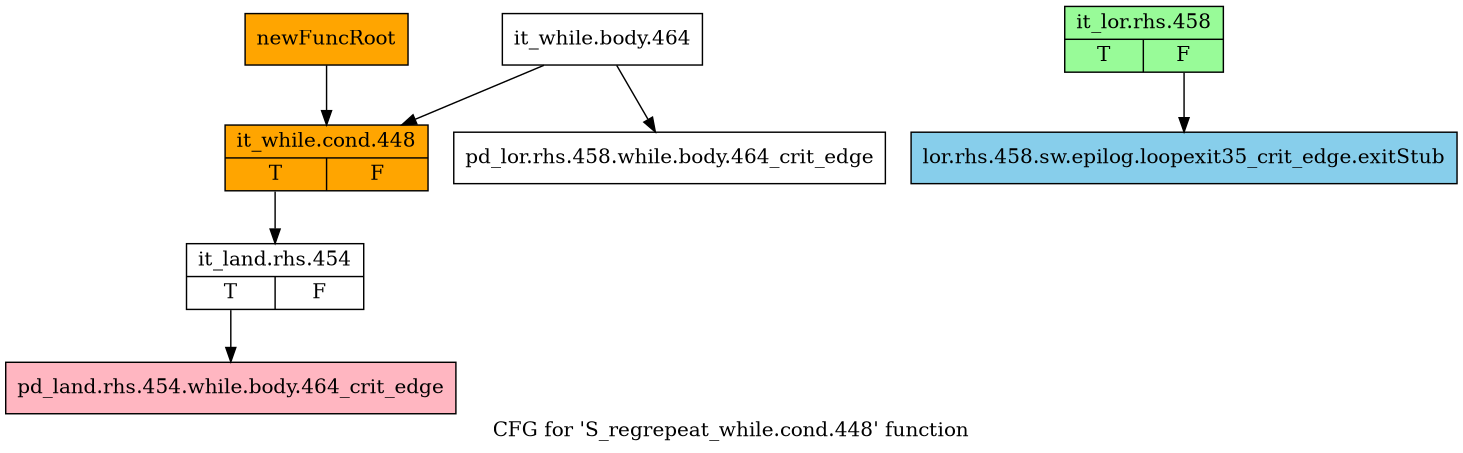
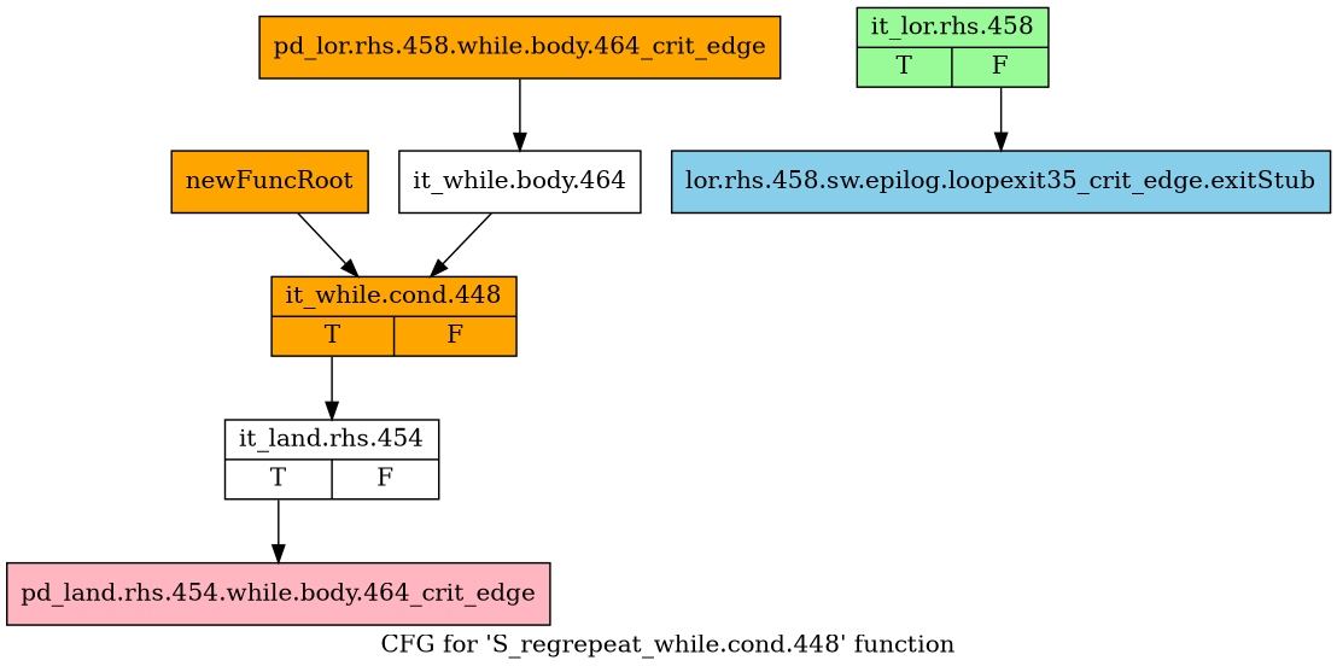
  digraph {
    label="CFG for 'S_regrepeat_while.cond.448' function"
    node [fillcolor=white shape=record style=filled]
    n1 [fillcolor=orange label="{newFuncRoot}"]
    n2 [fillcolor=orange label="{it_while.cond.448|{<s0>T|<s1>F}}"]
    n3 [label="{it_land.rhs.454|{<s0>T|<s1>F}}"]
    n4 [fillcolor=lightpink label="{pd_land.rhs.454.while.body.464_crit_edge}"]
    n5 [fillcolor=skyblue label="{lor.rhs.458.sw.epilog.loopexit35_crit_edge.exitStub}"]
    n6 [fillcolor=palegreen label="{it_lor.rhs.458|{<s0>T|<s1>F}}"]
    n7 [label="{it_while.body.464}"]
-   n8 [label="{pd_lor.rhs.458.while.body.464_crit_edge}"]
+   n8 [fillcolor=orange label="{pd_lor.rhs.458.while.body.464_crit_edge}"]
    n1 -> n2
    n2 -> n3 [tailport=s0]
    n3 -> n4 [tailport=s0]
    n6 -> n5 [tailport=s1]
    n7 -> n2
-   n7 -> n8
+   n8 -> n7
  }
